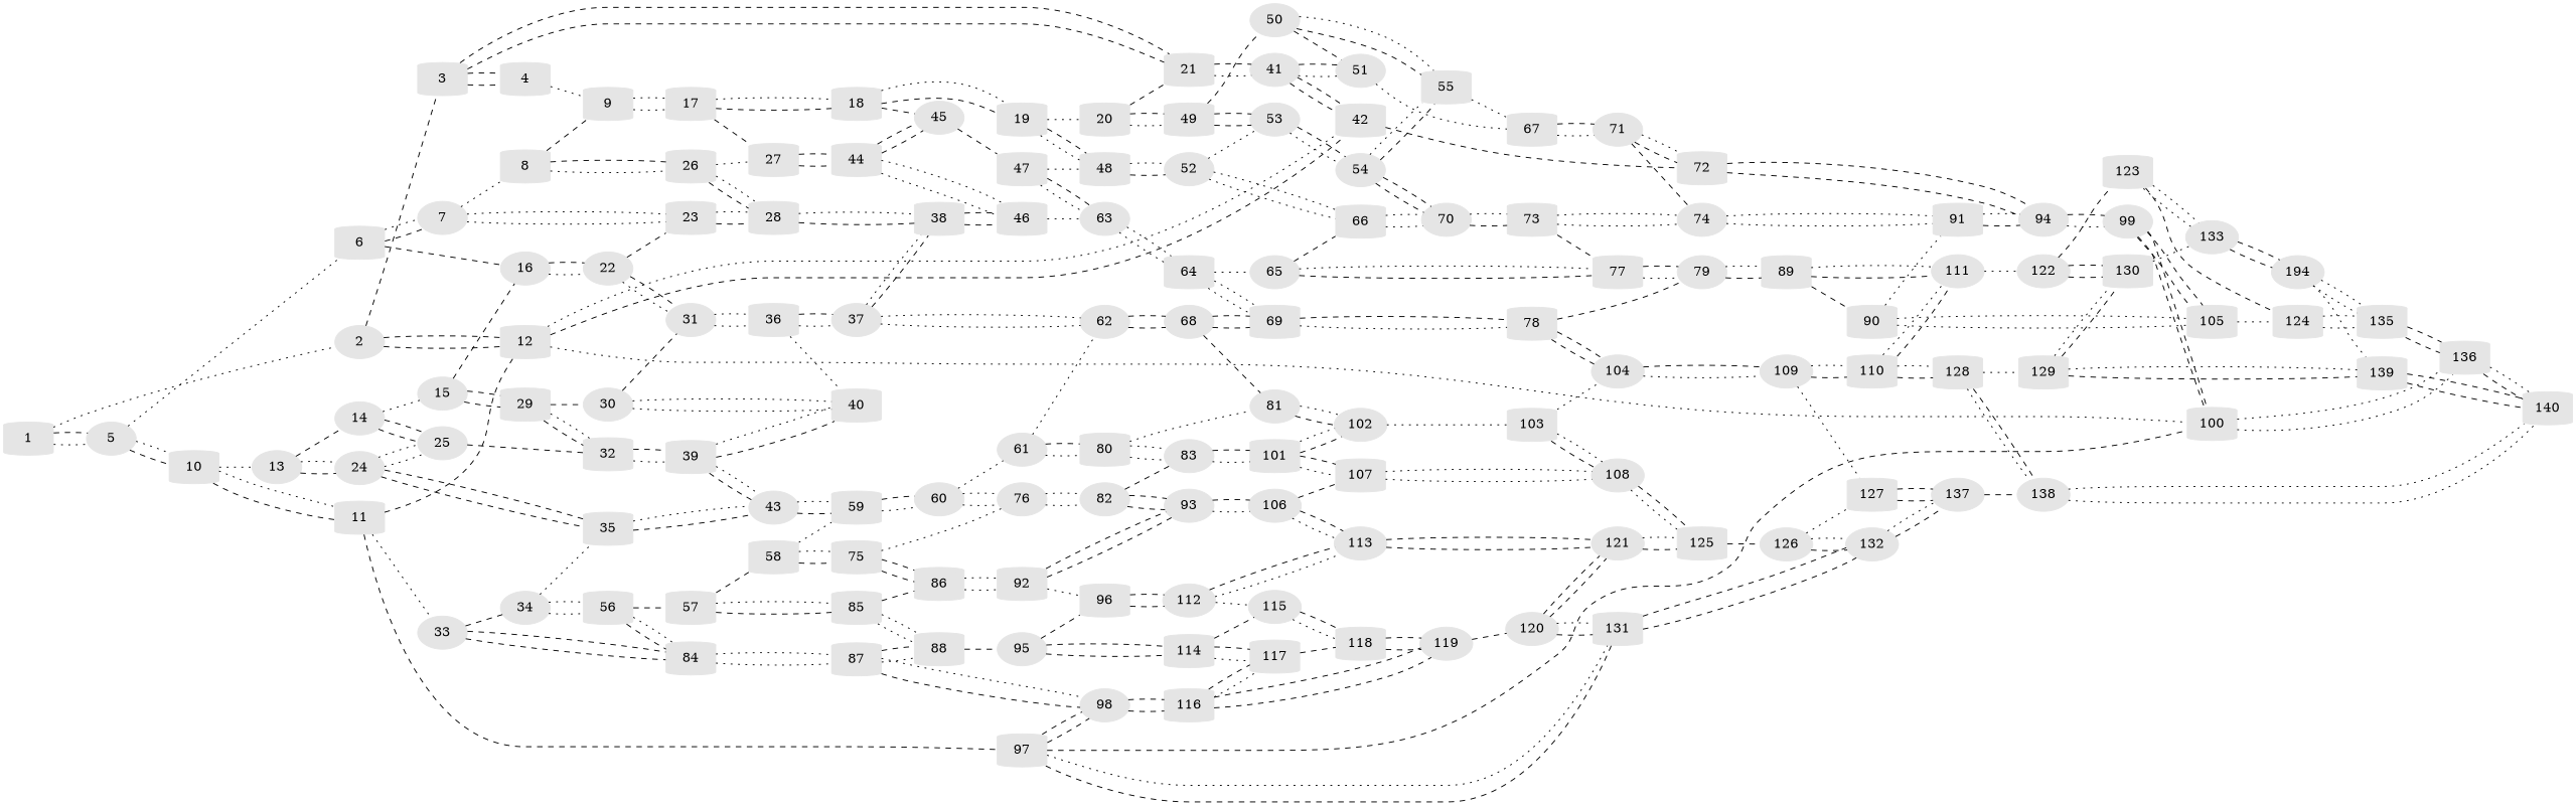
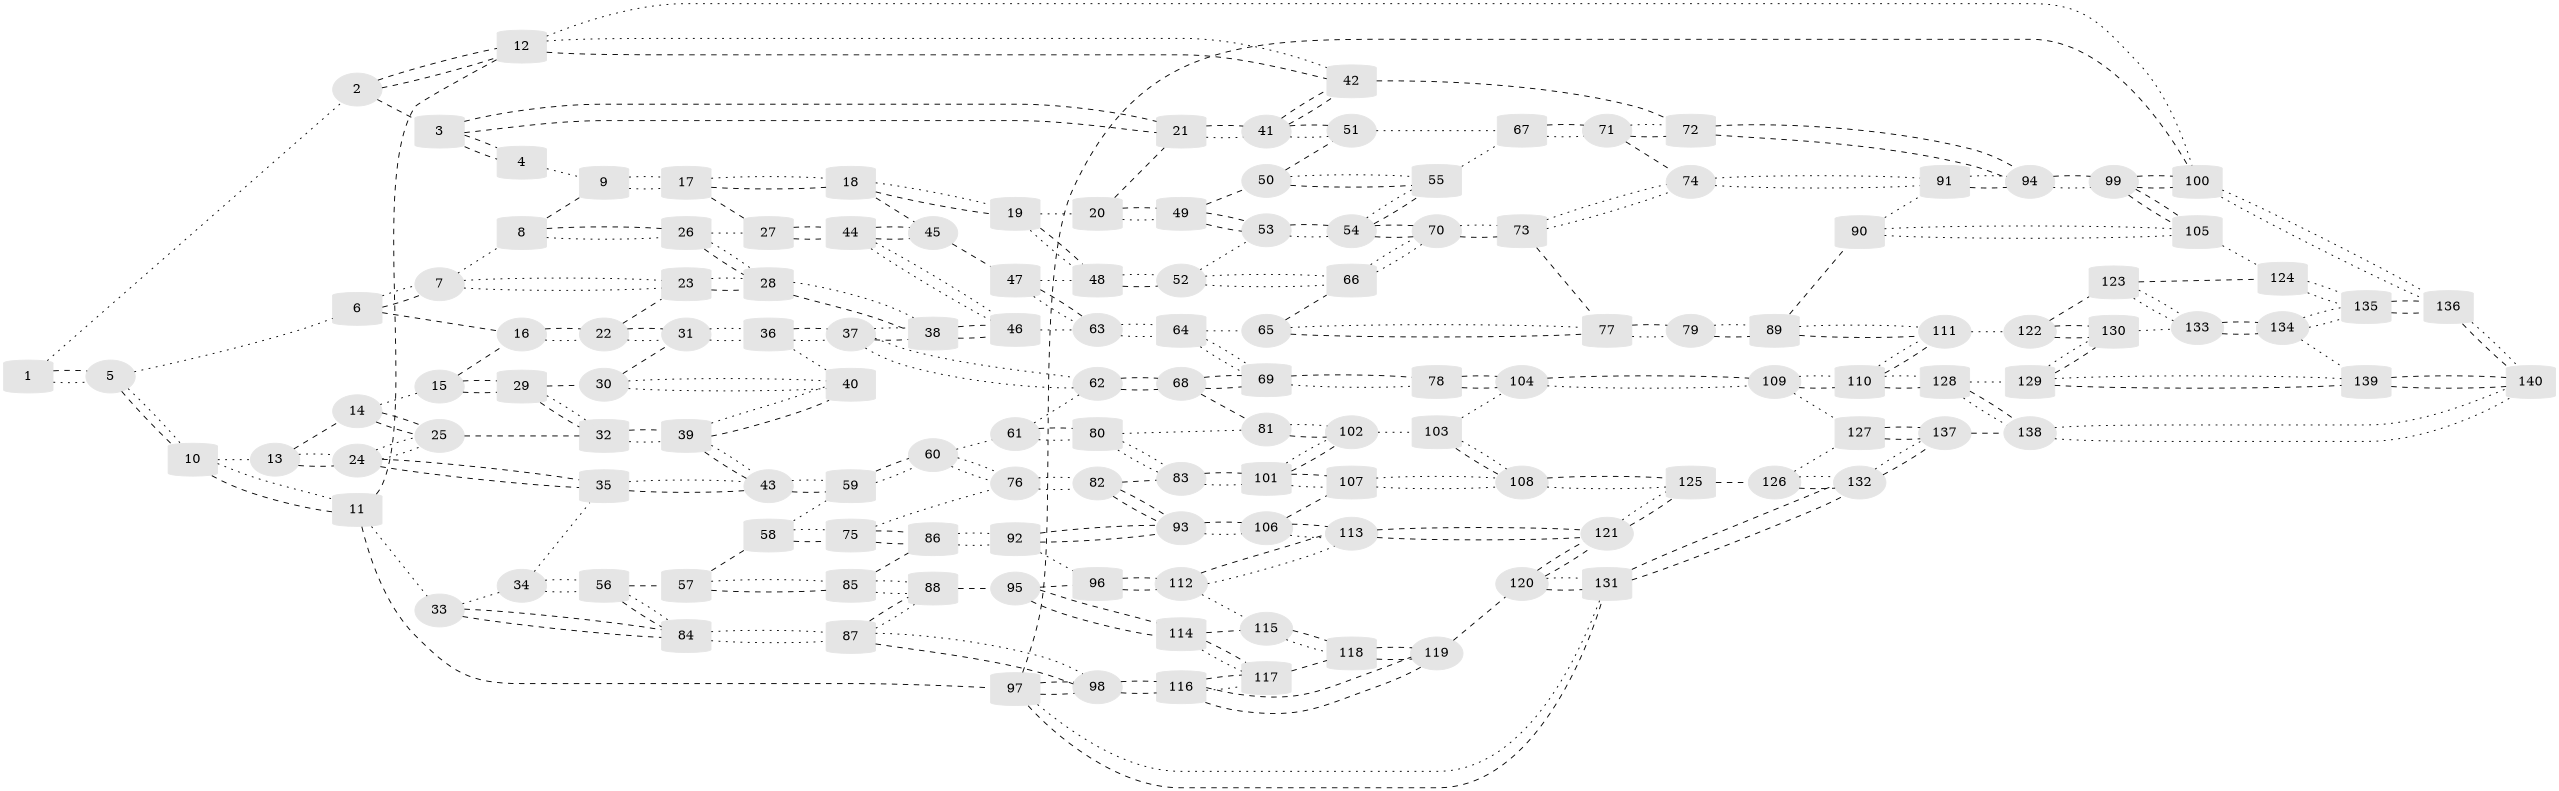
  graph {
    rankdir=LR
    node [color=gray90 shape=cylinder style=filled]
    edge [style=dashed]
    2 [shape=ellipse]
    1
    5 [shape=ellipse]
    3
    12
    6
    10
    4
    21
    42
    100
    9
    41 [shape=ellipse]
    17
    7 [shape=ellipse]
    16 [shape=ellipse]
    11
    13 [shape=ellipse]
    8
    23
    22 [shape=ellipse]
    26
    28
    27
    18
    33 [shape=ellipse]
    97
    14 [shape=ellipse]
    24 [shape=ellipse]
    34 [shape=ellipse]
    84
    98 [shape=ellipse]
    131
    72
    136
    15 [shape=ellipse]
    25 [shape=ellipse]
    35
    29
    32
    30 [shape=ellipse]
    31 [shape=ellipse]
    19
    45 [shape=ellipse]
    44
    20
    48
    47
    49
    52 [shape=ellipse]
    50 [shape=ellipse]
    53 [shape=ellipse]
    51 [shape=ellipse]
    36
    38
    43 [shape=ellipse]
    39
    46
    40
    37 [shape=ellipse]
    56
    87
    57
    59
    62 [shape=ellipse]
    68 [shape=ellipse]
    63 [shape=ellipse]
    67
    94 [shape=ellipse]
    60 [shape=ellipse]
    64
    66
    55
    54 [shape=ellipse]
    71 [shape=ellipse]
    70 [shape=ellipse]
    73
    58
    85
    75
    86
    88
    76 [shape=ellipse]
    61 [shape=ellipse]
    80
    82 [shape=ellipse]
    81 [shape=ellipse]
    83 [shape=ellipse]
    69
    65 [shape=ellipse]
    77
    78
    79 [shape=ellipse]
    74 [shape=ellipse]
    102 [shape=ellipse]
    104 [shape=ellipse]
    91
    99 [shape=ellipse]
    92
    93 [shape=ellipse]
    89
    109 [shape=ellipse]
    90
    111 [shape=ellipse]
    101
    103
    106 [shape=ellipse]
    107
    95 [shape=ellipse]
    96
    116
    114
    105
    122 [shape=ellipse]
    124
    112 [shape=ellipse]
    113 [shape=ellipse]
    115 [shape=ellipse]
    117
    132 [shape=ellipse]
    119 [shape=ellipse]
    140
    108 [shape=ellipse]
    125
    110
    127
    135
    121 [shape=ellipse]
    126 [shape=ellipse]
    128
    137 [shape=ellipse]
    129
    138 [shape=ellipse]
    123
    130
    118
    120 [shape=ellipse]
    133 [shape=ellipse]
-   134 [shape=ellipse label=194]
+   134 [shape=ellipse]
    139
    2 -- 3
    2 -- 12
    2 -- 12
    1 -- 2 [style=dotted]
    1 -- 5 [style=dotted]
    1 -- 5
    5 -- 6 [style=dotted]
    5 -- 10
    5 -- 10 [style=dotted]
    3 -- 4
    3 -- 4
    3 -- 21
    3 -- 21
    12 -- 42
    12 -- 42 [style=dotted]
    12 -- 100 [style=dotted]
    6 -- 7
    6 -- 7 [style=dotted]
    6 -- 16
    10 -- 11
    10 -- 11 [style=dotted]
    10 -- 13 [style=dotted]
    4 -- 9 [style=dotted]
    21 -- 41 [style=dotted]
    21 -- 41
    42 -- 72
    100 -- 136 [style=dotted]
    100 -- 136 [style=dotted]
    9 -- 17 [style=dotted]
    9 -- 17 [style=dotted]
    41 -- 42
    41 -- 42
    41 -- 51 [style=dotted]
    41 -- 51
    17 -- 27
    17 -- 18
    17 -- 18 [style=dotted]
    7 -- 8 [style=dotted]
    7 -- 23 [style=dotted]
    7 -- 23 [style=dotted]
    16 -- 22 [style=dotted]
    16 -- 22
    11 -- 12
    11 -- 33 [style=dotted]
    11 -- 97
    13 -- 14
    13 -- 24
    13 -- 24 [style=dotted]
    8 -- 9
    8 -- 26 [style=dotted]
    8 -- 26
    23 -- 28
    23 -- 28 [style=dotted]
    22 -- 23
    22 -- 31 [style=dotted]
    22 -- 31
    26 -- 28
    26 -- 28 [style=dotted]
    26 -- 27 [style=dotted]
    28 -- 38
    28 -- 38 [style=dotted]
    27 -- 44
    27 -- 44
    18 -- 19
    18 -- 19 [style=dotted]
    18 -- 45
-   33 -- 34
+   33 -- 34 [style=dotted]
    33 -- 84
    33 -- 84
    97 -- 100
    97 -- 98
    97 -- 98
    97 -- 131
    97 -- 131 [style=dotted]
    14 -- 15 [style=dotted]
    14 -- 25
    14 -- 25
    24 -- 25 [style=dotted]
    24 -- 25 [style=dotted]
    24 -- 35
    24 -- 35
    34 -- 35 [style=dotted]
    34 -- 56 [style=dotted]
    34 -- 56 [style=dotted]
    84 -- 87 [style=dotted]
    84 -- 87 [style=dotted]
    98 -- 116
    98 -- 116
    131 -- 132
    131 -- 132
    72 -- 94
    72 -- 94
    136 -- 140
    136 -- 140 [style=dotted]
    15 -- 16
    15 -- 29
    15 -- 29
    25 -- 32
    35 -- 43
    35 -- 43 [style=dotted]
    29 -- 32
    29 -- 32 [style=dotted]
    29 -- 30
    32 -- 39 [style=dotted]
    32 -- 39
    30 -- 31
    30 -- 40 [style=dotted]
    30 -- 40 [style=dotted]
    31 -- 36 [style=dotted]
    31 -- 36 [style=dotted]
    19 -- 20 [style=dotted]
    19 -- 48 [style=dotted]
    19 -- 48
    45 -- 47
    44 -- 45
    44 -- 45
    44 -- 46 [style=dotted]
    44 -- 46 [style=dotted]
    20 -- 21
    20 -- 49 [style=dotted]
    20 -- 49
    48 -- 52
    48 -- 52 [style=dotted]
    47 -- 48 [style=dotted]
    47 -- 63 [style=dotted]
    47 -- 63
    49 -- 50
    49 -- 53
    49 -- 53
    52 -- 53 [style=dotted]
    52 -- 66 [style=dotted]
    52 -- 66 [style=dotted]
    50 -- 51
    50 -- 55
    50 -- 55 [style=dotted]
    53 -- 54 [style=dotted]
    53 -- 54
    51 -- 67 [style=dotted]
    36 -- 40 [style=dotted]
    36 -- 37 [style=dotted]
    36 -- 37
    38 -- 46
    38 -- 46
    43 -- 59
    43 -- 59 [style=dotted]
    39 -- 43
    39 -- 43 [style=dotted]
    39 -- 40
    39 -- 40 [style=dotted]
    46 -- 63 [style=dotted]
    37 -- 38
    37 -- 38 [style=dotted]
    37 -- 62 [style=dotted]
    37 -- 62 [style=dotted]
    56 -- 84
    56 -- 84 [style=dotted]
    56 -- 57
    87 -- 98
    87 -- 98 [style=dotted]
    87 -- 88 [style=dotted]
    87 -- 88
    57 -- 58
    57 -- 85
    57 -- 85 [style=dotted]
    59 -- 60 [style=dotted]
    59 -- 60
    62 -- 68
    62 -- 68
    68 -- 81
    68 -- 69
    68 -- 69
    63 -- 64 [style=dotted]
    63 -- 64 [style=dotted]
    67 -- 71 [style=dotted]
    67 -- 71
    94 -- 99 [style=dotted]
    94 -- 99
    60 -- 76 [style=dotted]
    60 -- 76 [style=dotted]
    60 -- 61 [style=dotted]
    64 -- 69 [style=dotted]
    64 -- 69 [style=dotted]
    64 -- 65 [style=dotted]
    66 -- 70 [style=dotted]
    66 -- 70 [style=dotted]
    55 -- 67 [style=dotted]
    54 -- 55
    54 -- 55 [style=dotted]
    54 -- 70
    54 -- 70
    71 -- 72
    71 -- 72 [style=dotted]
    71 -- 74
    70 -- 73
    70 -- 73 [style=dotted]
    73 -- 77
    73 -- 74 [style=dotted]
    73 -- 74 [style=dotted]
    58 -- 59 [style=dotted]
    58 -- 75
    58 -- 75 [style=dotted]
    85 -- 86
    85 -- 88 [style=dotted]
    85 -- 88 [style=dotted]
    75 -- 86
    75 -- 86
    75 -- 76 [style=dotted]
    86 -- 92 [style=dotted]
    86 -- 92 [style=dotted]
    88 -- 95
    76 -- 82 [style=dotted]
    76 -- 82 [style=dotted]
    61 -- 62 [style=dotted]
    61 -- 80 [style=dotted]
    61 -- 80
    80 -- 81 [style=dotted]
    80 -- 83 [style=dotted]
    80 -- 83 [style=dotted]
    82 -- 83
    82 -- 93
    82 -- 93
    81 -- 102
    81 -- 102 [style=dotted]
    83 -- 101 [style=dotted]
    83 -- 101
    69 -- 78 [style=dotted]
    69 -- 78
    65 -- 66
    65 -- 77
    65 -- 77 [style=dotted]
    77 -- 79 [style=dotted]
    77 -- 79
-   78 -- 79
    78 -- 104
    78 -- 104
    79 -- 89
    79 -- 89 [style=dotted]
    74 -- 91 [style=dotted]
    74 -- 91 [style=dotted]
    102 -- 103 [style=dotted]
    104 -- 109 [style=dotted]
    104 -- 109
    91 -- 94
    91 -- 94 [style=dotted]
    99 -- 100
    99 -- 100
    99 -- 105
    99 -- 105
    92 -- 93
    92 -- 93
    92 -- 96 [style=dotted]
    93 -- 106 [style=dotted]
    93 -- 106
    89 -- 90
    89 -- 111
    89 -- 111 [style=dotted]
    109 -- 110
    109 -- 110 [style=dotted]
    109 -- 127 [style=dotted]
    90 -- 91 [style=dotted]
    90 -- 105 [style=dotted]
    90 -- 105 [style=dotted]
    111 -- 122 [style=dotted]
    101 -- 102
    101 -- 102 [style=dotted]
    101 -- 107 [style=dotted]
    101 -- 107
    103 -- 104 [style=dotted]
    103 -- 108
    103 -- 108 [style=dotted]
    106 -- 107
    106 -- 113 [style=dotted]
    106 -- 113
    107 -- 108 [style=dotted]
    107 -- 108 [style=dotted]
    95 -- 96
    95 -- 114
    95 -- 114
    96 -- 112
    96 -- 112
    116 -- 117 [style=dotted]
    116 -- 117
    116 -- 119
    116 -- 119
    114 -- 115
    114 -- 117 [style=dotted]
    114 -- 117
    105 -- 124 [style=dotted]
    122 -- 123
    122 -- 130
    122 -- 130
    124 -- 135 [style=dotted]
    124 -- 135 [style=dotted]
    112 -- 113 [style=dotted]
    112 -- 113
    112 -- 115 [style=dotted]
    113 -- 121
    113 -- 121
    115 -- 118 [style=dotted]
    115 -- 118
    117 -- 118
    132 -- 137
    132 -- 137 [style=dotted]
    119 -- 120
    108 -- 125 [style=dotted]
    108 -- 125
    125 -- 126
    110 -- 111
    110 -- 111 [style=dotted]
    110 -- 128
    110 -- 128 [style=dotted]
    127 -- 137
    127 -- 137
    135 -- 136
    135 -- 136
    121 -- 125
    121 -- 125 [style=dotted]
    126 -- 132
    126 -- 132 [style=dotted]
    126 -- 127 [style=dotted]
    128 -- 129 [style=dotted]
    128 -- 138 [style=dotted]
    128 -- 138
    137 -- 138
    129 -- 130
    129 -- 130 [style=dotted]
    129 -- 139
    129 -- 139 [style=dotted]
    138 -- 140 [style=dotted]
    138 -- 140 [style=dotted]
    123 -- 124
    123 -- 133 [style=dotted]
    123 -- 133 [style=dotted]
    130 -- 133 [style=dotted]
    118 -- 119
    118 -- 119
    120 -- 131
    120 -- 131 [style=dotted]
    120 -- 121
    120 -- 121
    133 -- 134
    133 -- 134
    134 -- 135 [style=dotted]
    134 -- 135 [style=dotted]
    134 -- 139 [style=dotted]
    139 -- 140
    139 -- 140
  }
